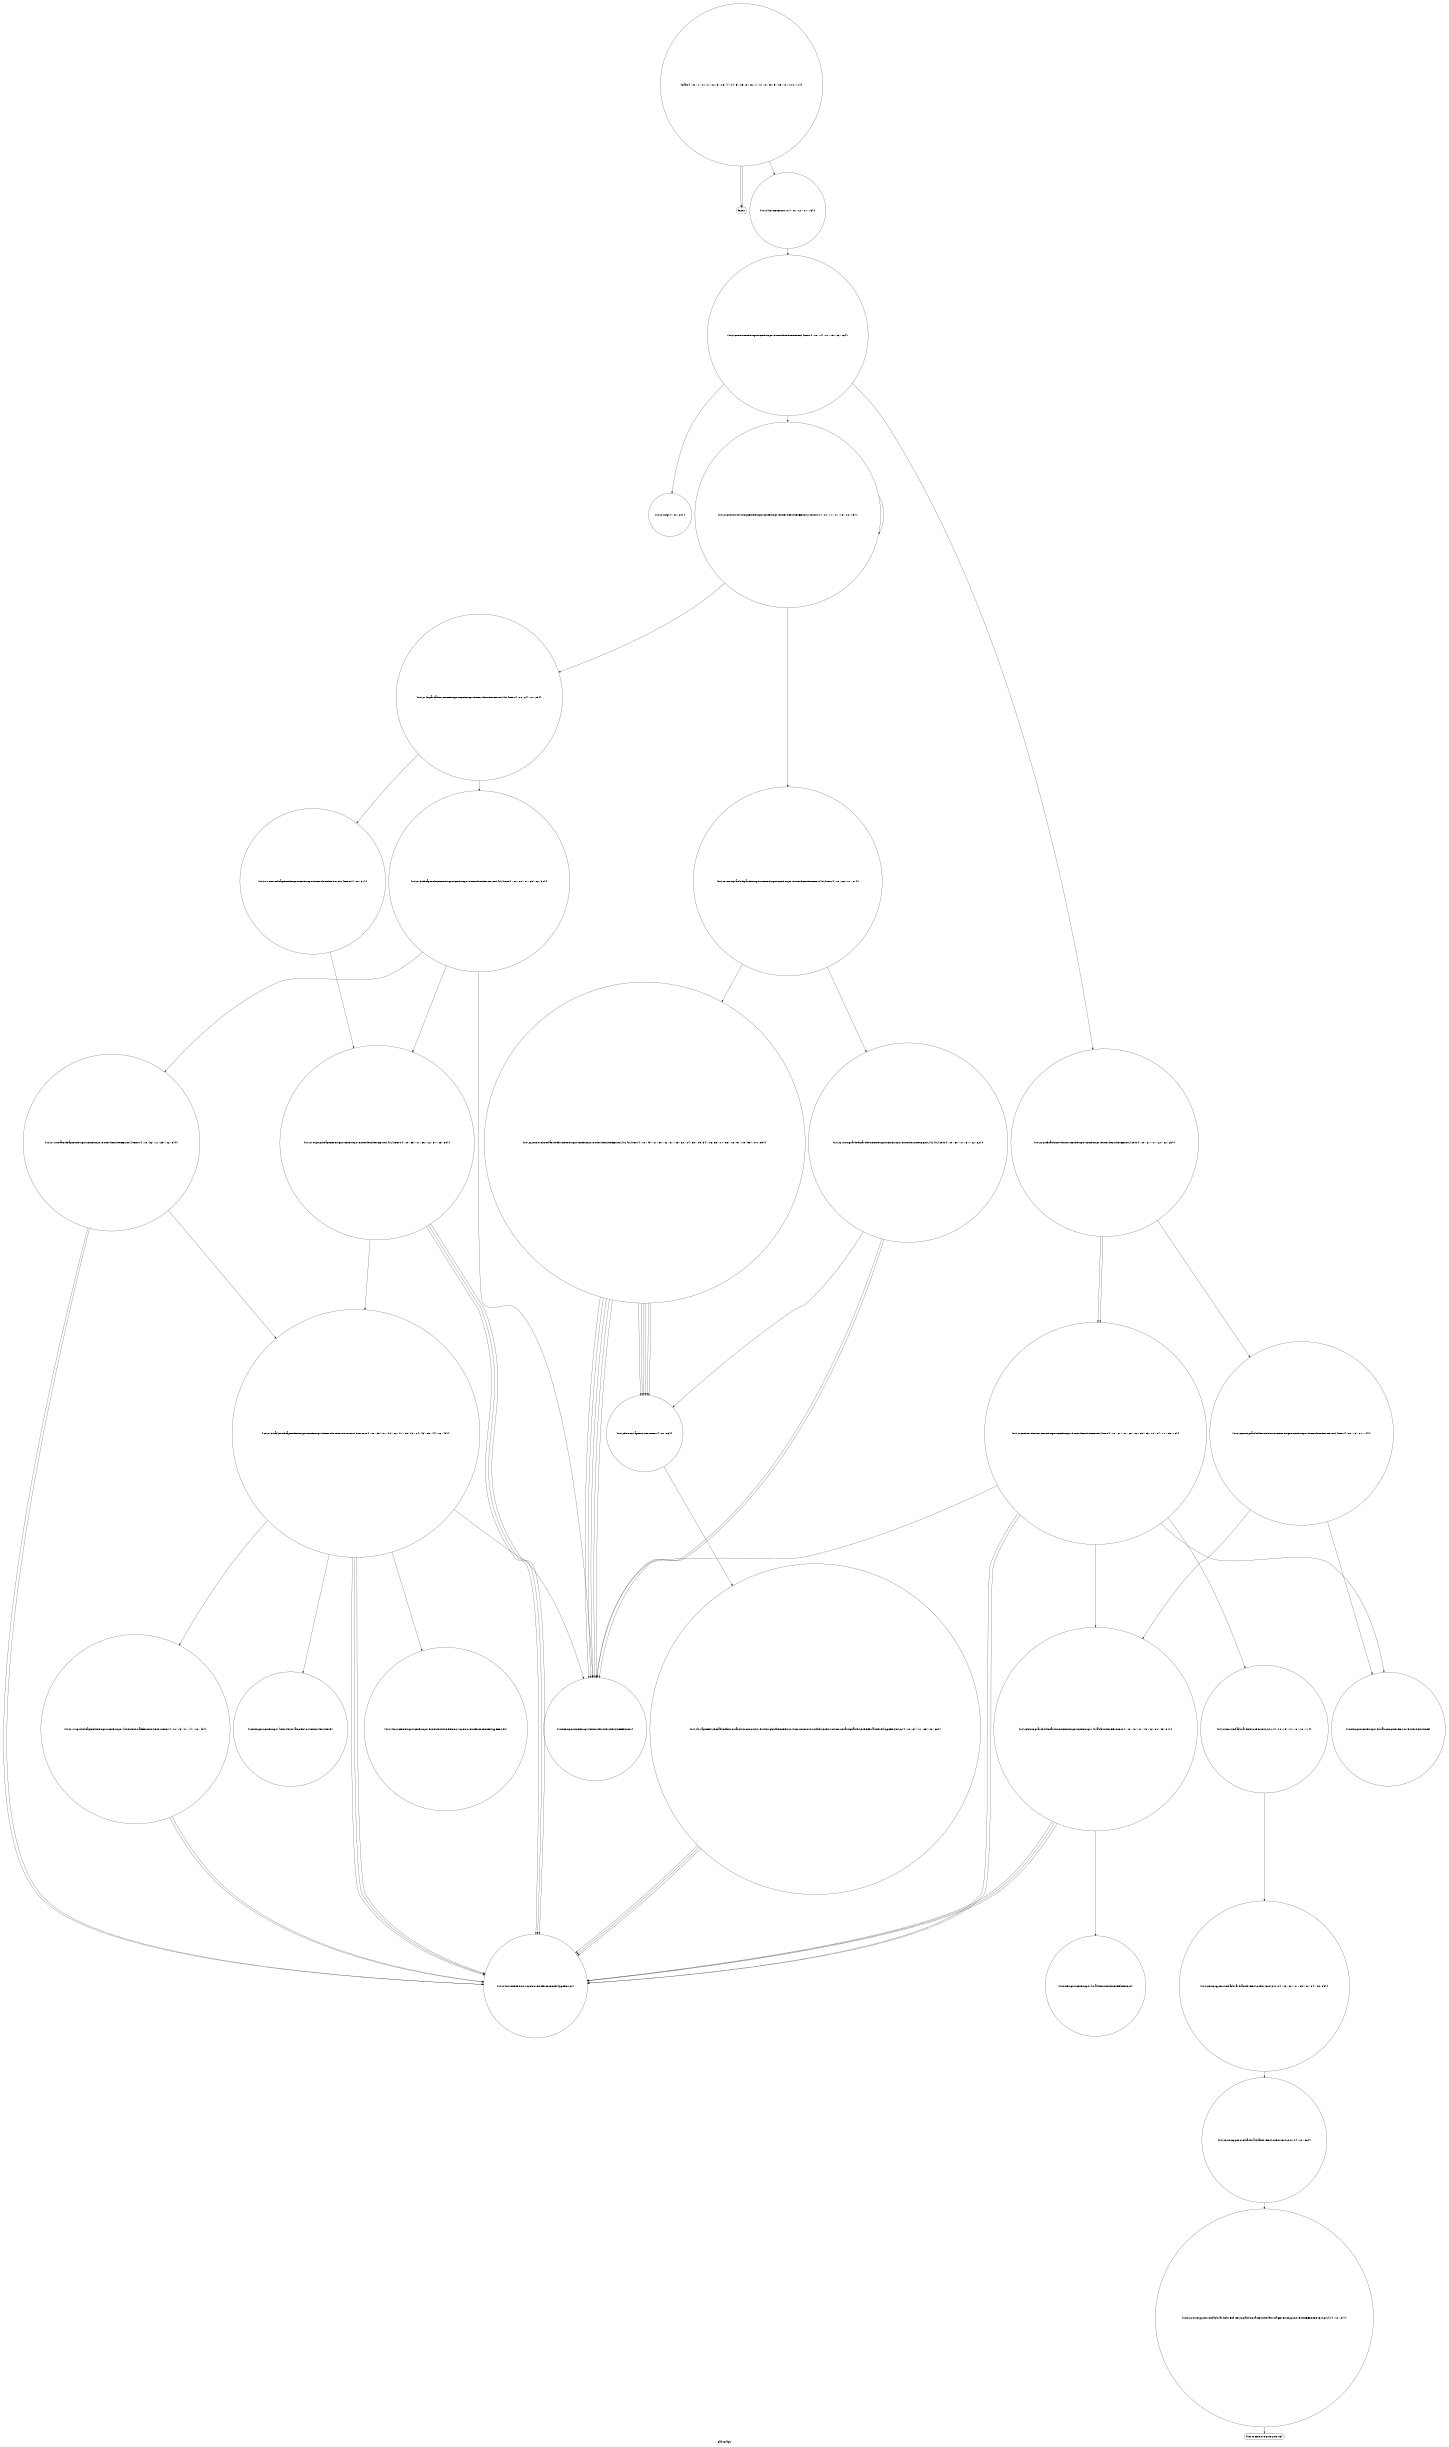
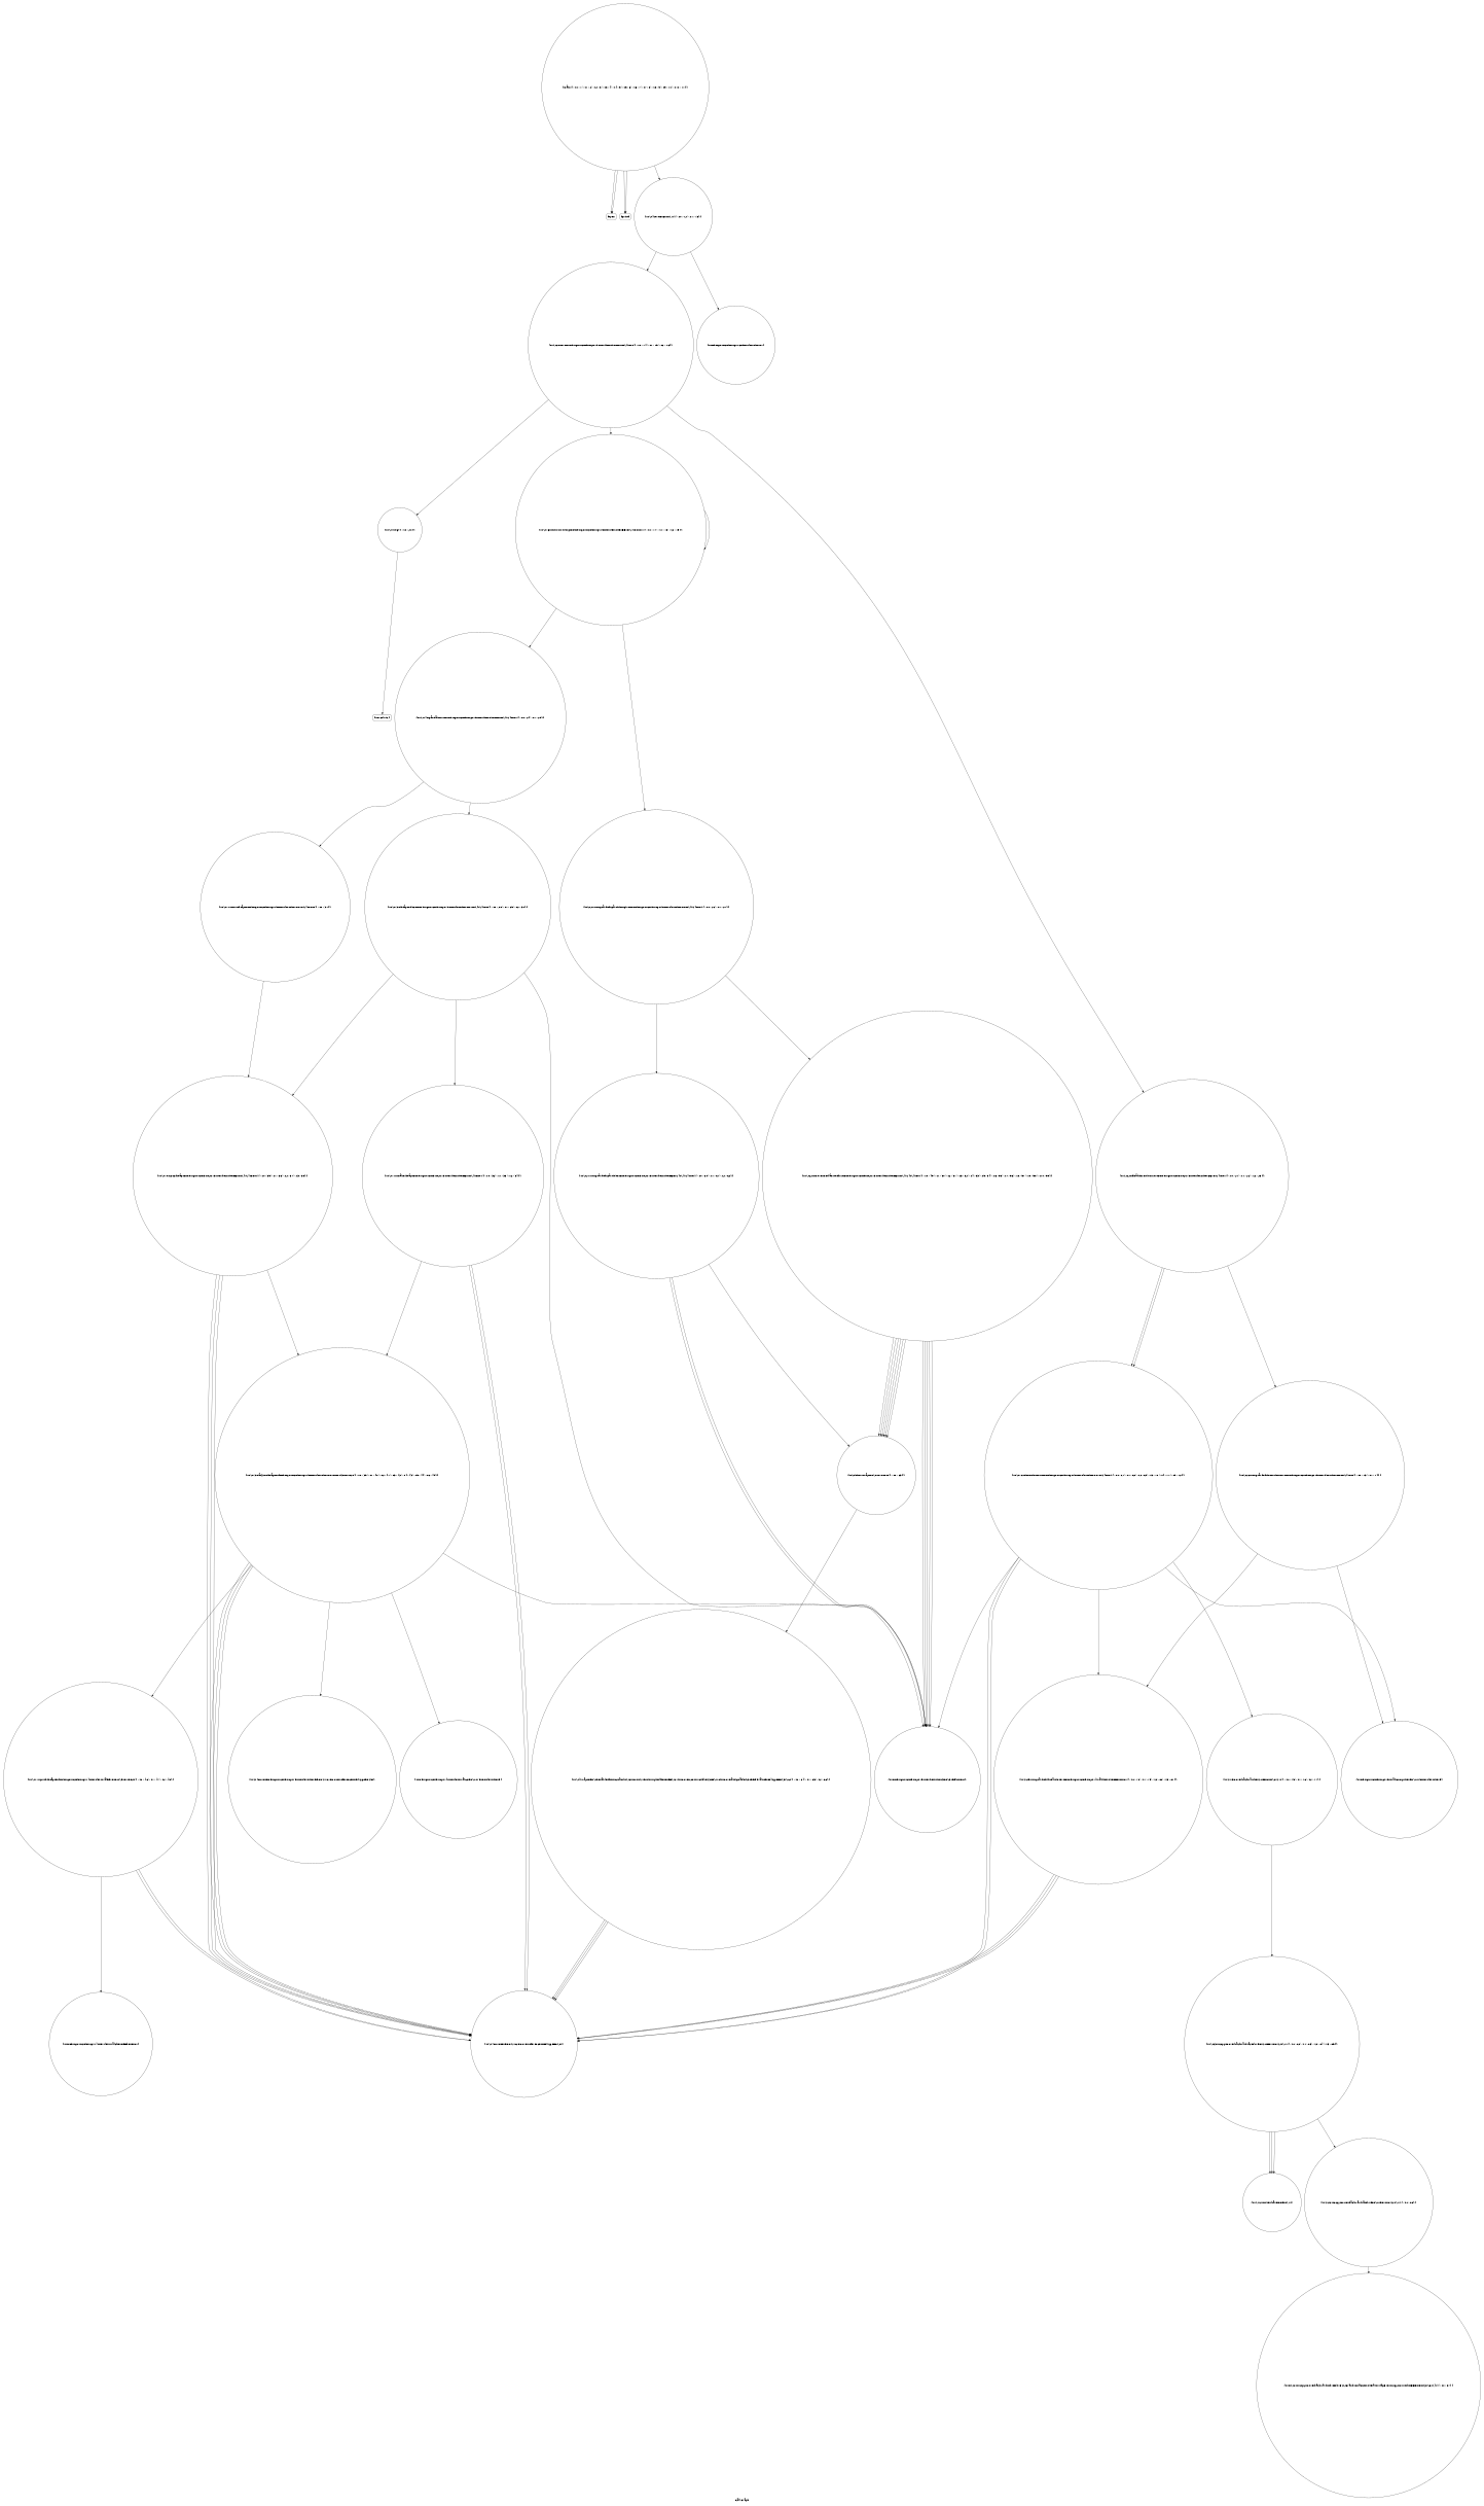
  digraph {
    label="Call Graph"
    node [shape=circle]
    edge [color=black tailport=s0]
    n1 [label="{main|{<s0>1|<s1>2|<s2>3|<s3>4|<s4>5|<s5>6|<s6>7|<s7>8|<s8>9|<s9>10|<s10>11}}"]
    n2 [label="{fopen}" shape=Mrecord]
+   n3 [label="{fprintf}" shape=Mrecord]
    n4 [label="{_ZSt4sortIPxEvT_S1_|{<s0>12|<s1>13}}"]
    n5 [label="{_ZSt6__sortIPxN9__gnu_cxx5__ops15_Iter_less_iterEEvT_S4_T0_|{<s0>14|<s1>15|<s2>16}}"]
+   n6 [label="{_ZN9__gnu_cxx5__ops16__iter_less_iterEv}"]
    n7 [label="{_ZSt4__lgl|{<s0>20}}"]
    n8 [label="{_ZSt16__introsort_loopIPxlN9__gnu_cxx5__ops15_Iter_less_iterEEvT_S4_T0_T1_|{<s0>17|<s1>18|<s2>19}}"]
    n9 [label="{_ZSt22__final_insertion_sortIPxN9__gnu_cxx5__ops15_Iter_less_iterEEvT_S4_T0_|{<s0>21|<s1>22|<s2>23}}"]
    n10 [label="{_ZSt21__unguarded_partitionIPxN9__gnu_cxx5__ops15_Iter_less_iterEET_S4_S4_S4_T0_|{<s0>60|<s1>61|<s2>62}}"]
    n11 [label="{_ZNK9__gnu_cxx5__ops15_Iter_less_iterclIPxS3_EEbT_T0_}"]
    n12 [label="{_ZSt9iter_swapIPxS0_EvT_T0_|{<s0>63}}"]
    n13 [label="{_ZSt4swapIxENSt9enable_ifIXsr6__and_ISt6__not_ISt15__is_tuple_likeIT_EESt21is_move_constructibleIS3_ESt18is_move_assignableIS3_EEE5valueEvE4typeERS3_SC_|{<s0>64|<s1>65|<s2>66}}"]
    n14 [label="{_ZSt4moveIRxEONSt16remove_referenceIT_E4typeEOS2_}"]
+   n15 [label="{llvm.ctlz.i64}" shape=Mrecord]
    n16 [label="{_ZSt14__partial_sortIPxN9__gnu_cxx5__ops15_Iter_less_iterEEvT_S4_S4_T0_|{<s0>24|<s1>25}}"]
    n17 [label="{_ZSt27__unguarded_partition_pivotIPxN9__gnu_cxx5__ops15_Iter_less_iterEET_S4_S4_T0_|{<s0>26|<s1>27}}"]
    n18 [label="{_ZSt16__insertion_sortIPxN9__gnu_cxx5__ops15_Iter_less_iterEEvT_S4_T0_|{<s0>67|<s1>68|<s2>69|<s3>70|<s4>71|<s5>72}}"]
    n19 [label="{_ZSt26__unguarded_insertion_sortIPxN9__gnu_cxx5__ops15_Iter_less_iterEEvT_S4_T0_|{<s0>73|<s1>74}}"]
    n20 [label="{_ZSt13__heap_selectIPxN9__gnu_cxx5__ops15_Iter_less_iterEEvT_S4_S4_T0_|{<s0>28|<s1>29|<s2>30}}"]
    n21 [label="{_ZSt11__sort_heapIPxN9__gnu_cxx5__ops15_Iter_less_iterEEvT_S4_RT0_|{<s0>31}}"]
    n22 [label="{_ZSt22__move_median_to_firstIPxN9__gnu_cxx5__ops15_Iter_less_iterEEvT_S4_S4_S4_T0_|{<s0>49|<s1>50|<s2>51|<s3>52|<s4>53|<s5>54|<s6>55|<s7>56|<s8>57|<s9>58|<s10>59}}"]
    n23 [label="{_ZSt25__unguarded_linear_insertIPxN9__gnu_cxx5__ops14_Val_less_iterEEvT_T0_|{<s0>78|<s1>79|<s2>80|<s3>81}}"]
    n24 [label="{_ZSt13move_backwardIPxS0_ET0_T_S2_S1_|{<s0>75|<s1>76|<s2>77}}"]
    n25 [label="{_ZN9__gnu_cxx5__ops15__val_comp_iterENS0_15_Iter_less_iterE}"]
-   n26 [label="{_ZNK9__gnu_cxx5__ops14_Val_less_iterclIxPxEEbRT_T0_}"]
    n27 [label="{_ZSt11__make_heapIPxN9__gnu_cxx5__ops15_Iter_less_iterEEvT_S4_RT0_|{<s0>32|<s1>33|<s2>34}}"]
    n28 [label="{_ZSt10__pop_heapIPxN9__gnu_cxx5__ops15_Iter_less_iterEEvT_S4_S4_RT0_|{<s0>35|<s1>36|<s2>37|<s3>38}}"]
    n29 [label="{_ZSt13__adjust_heapIPxlxN9__gnu_cxx5__ops15_Iter_less_iterEEvT_T0_S5_T1_T2_|{<s0>39|<s1>40|<s2>41|<s3>42|<s4>43|<s5>44|<s6>45}}"]
    n30 [label="{_ZSt4moveIRN9__gnu_cxx5__ops15_Iter_less_iterEEONSt16remove_referenceIT_E4typeEOS5_}"]
    n31 [label="{_ZSt11__push_heapIPxlxN9__gnu_cxx5__ops14_Iter_less_valEEvT_T0_S5_T1_RT2_|{<s0>46|<s1>47|<s2>48}}"]
    n32 [label="{_ZN9__gnu_cxx5__ops14_Iter_less_valC2ENS0_15_Iter_less_iterE}"]
-   n33 [label="{llvm.memmove.p0i8.p0i8.i64}" shape=Mrecord]
    n34 [label="{_ZSt23__copy_move_backward_a2ILb1EPxS0_ET1_T0_S2_S1_|{<s0>82|<s1>83|<s2>84|<s3>85}}"]
+   n35 [label="{_ZSt12__niter_baseIPxET_S1_}"]
    n36 [label="{_ZSt22__copy_move_backward_aILb1EPxS0_ET1_T0_S2_S1_|{<s0>86}}"]
    n37 [label="{_ZNSt20__copy_move_backwardILb1ELb1ESt26random_access_iterator_tagE13__copy_move_bIxEEPT_PKS3_S6_S4_|{<s0>87}}"]
+   n38 [label="{_ZNK9__gnu_cxx5__ops14_Iter_less_valclIPxxEEbT_RT0_}"]
    n1 -> n2
    n1 -> n2 [tailport=s1]
+   n1 -> n3 [tailport=s7]
+   n1 -> n3 [tailport=s10]
    n1 -> n4 [tailport=s8]
    n4 -> n5 [tailport=s1]
+   n4 -> n6
    n5 -> n7
    n5 -> n8 [tailport=s1]
    n5 -> n9 [tailport=s2]
+   n7 -> n15
    n8 -> n8 [tailport=s2]
    n8 -> n16
    n8 -> n17 [tailport=s1]
    n9 -> n18
    n9 -> n18 [tailport=s2]
    n9 -> n19 [tailport=s1]
    n10 -> n11
    n10 -> n11 [tailport=s1]
    n10 -> n12 [tailport=s2]
    n12 -> n13
    n13 -> n14
    n13 -> n14 [tailport=s1]
    n13 -> n14 [tailport=s2]
    n16 -> n20
    n16 -> n21 [tailport=s1]
    n17 -> n10 [tailport=s1]
    n17 -> n22
    n18 -> n11
    n18 -> n14 [tailport=s1]
    n18 -> n14 [tailport=s3]
    n18 -> n23 [tailport=s5]
    n18 -> n24 [tailport=s2]
    n18 -> n25 [tailport=s4]
    n19 -> n23 [tailport=s1]
    n19 -> n25
    n20 -> n11 [tailport=s1]
    n20 -> n27
    n20 -> n28 [tailport=s2]
    n21 -> n28
    n22 -> n11
    n22 -> n11 [tailport=s1]
    n22 -> n11 [tailport=s3]
    n22 -> n11 [tailport=s6]
    n22 -> n11 [tailport=s8]
    n22 -> n12 [tailport=s2]
    n22 -> n12 [tailport=s4]
    n22 -> n12 [tailport=s5]
    n22 -> n12 [tailport=s7]
    n22 -> n12 [tailport=s9]
    n22 -> n12 [tailport=s10]
    n23 -> n14
    n23 -> n14 [tailport=s2]
    n23 -> n14 [tailport=s3]
-   n23 -> n26 [tailport=s1]
    n24 -> n34 [tailport=s2]
    n27 -> n14
    n27 -> n14 [tailport=s1]
    n27 -> n29 [tailport=s2]
    n28 -> n14
    n28 -> n14 [tailport=s1]
    n28 -> n14 [tailport=s2]
    n28 -> n29 [tailport=s3]
    n29 -> n11
    n29 -> n14 [tailport=s1]
    n29 -> n14 [tailport=s2]
    n29 -> n14 [tailport=s5]
    n29 -> n30 [tailport=s3]
    n29 -> n31 [tailport=s6]
    n29 -> n32 [tailport=s4]
    n31 -> n14 [tailport=s1]
    n31 -> n14 [tailport=s2]
+   n31 -> n38
+   n34 -> n35
+   n34 -> n35 [tailport=s1]
+   n34 -> n35 [tailport=s2]
    n34 -> n36 [tailport=s3]
    n36 -> n37
-   n37 -> n33
  }
